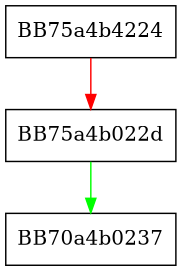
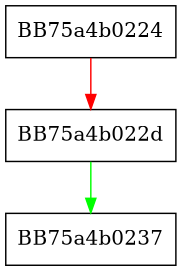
  digraph {
    splines=ortho
    node [shape=box]
-   BB75a4b0224 [label=BB75a4b4224]
+   BB75a4b0224
    BB75a4b022d
-   BB75a4b0237 [label=BB70a4b0237]
+   BB75a4b0237
    BB75a4b0224 -> BB75a4b022d [color=red]
    BB75a4b022d -> BB75a4b0237 [color=green]
  }
